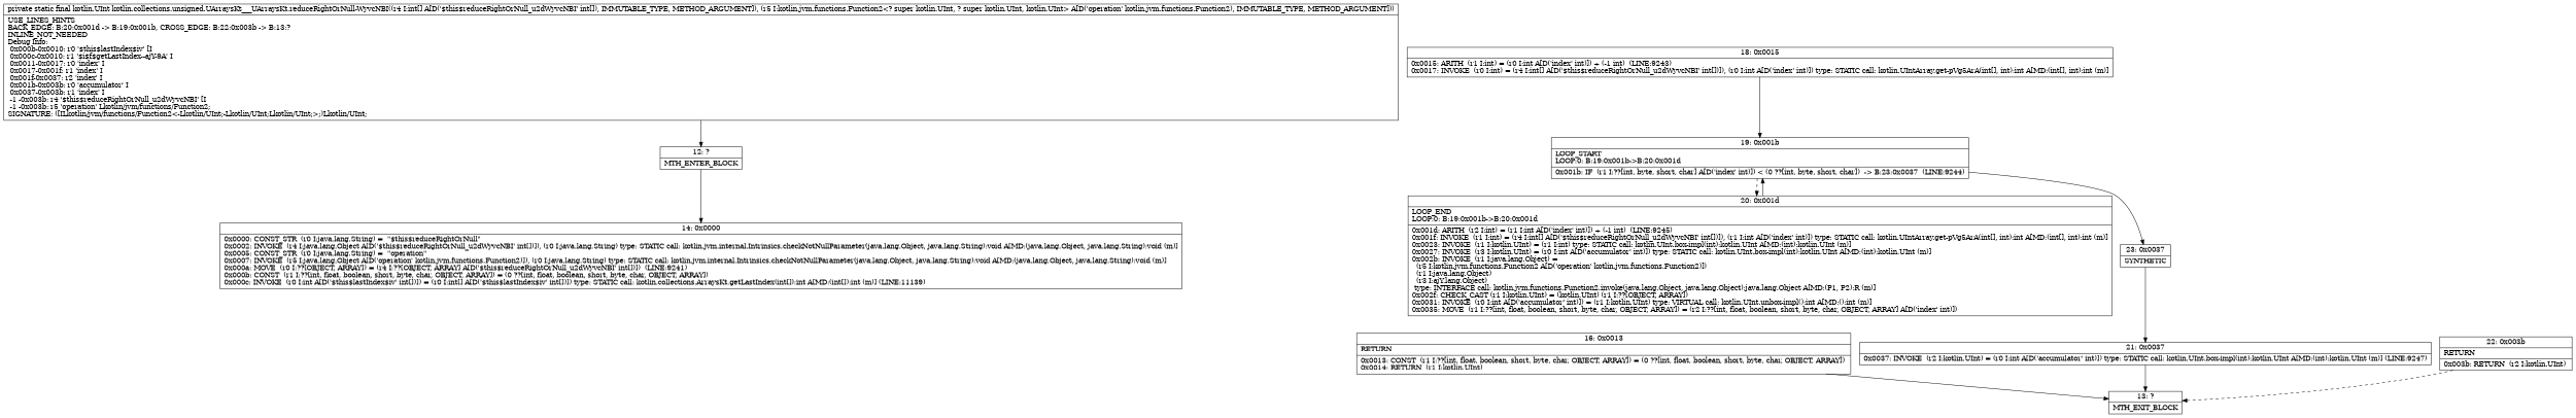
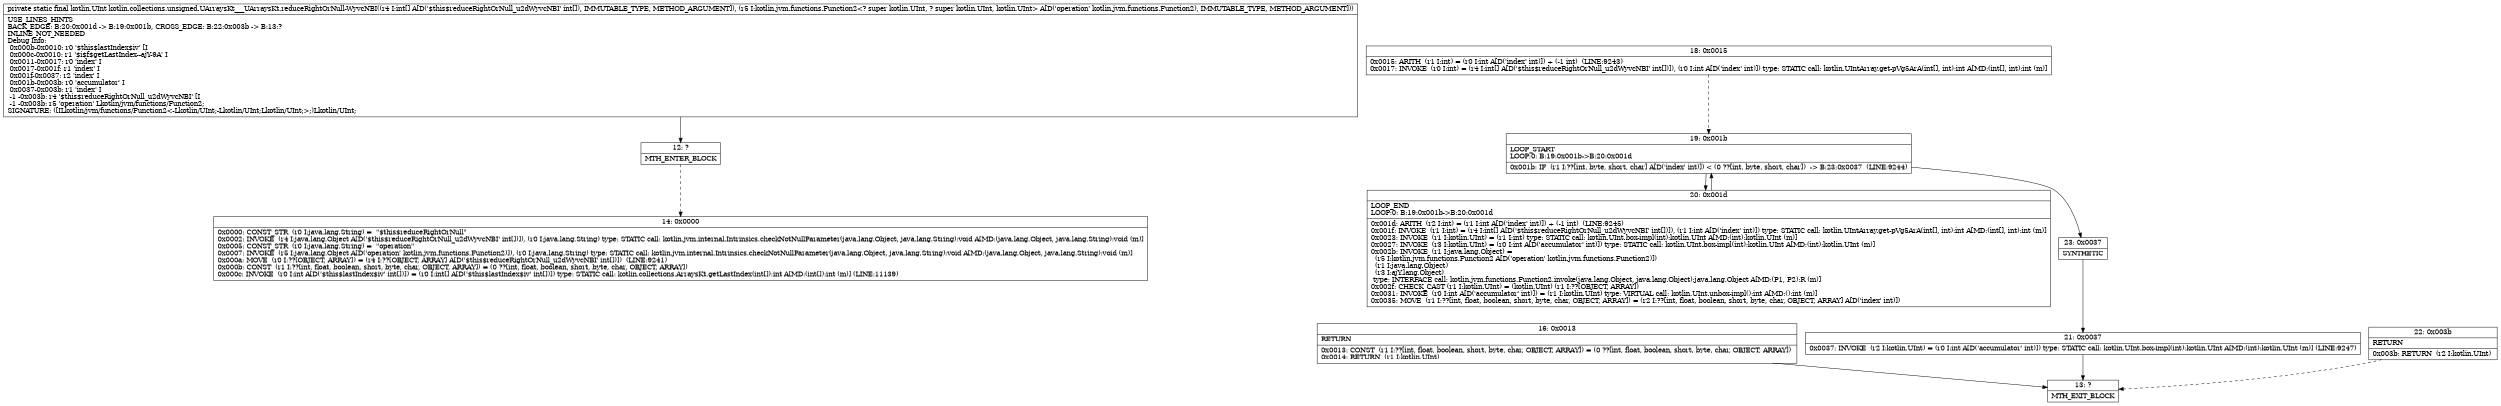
  digraph {
    node [shape=record]
    n1 [label="{12\:\ ?|MTH_ENTER_BLOCK\l}"]
    n2 [label="{14\:\ 0x0000|0x0000: CONST_STR  (r0 I:java.lang.String) =  \"$this$reduceRightOrNull\" \l0x0002: INVOKE  (r4 I:java.lang.Object A[D('$this$reduceRightOrNull_u2dWyvcNBI' int[])]), (r0 I:java.lang.String) type: STATIC call: kotlin.jvm.internal.Intrinsics.checkNotNullParameter(java.lang.Object, java.lang.String):void A[MD:(java.lang.Object, java.lang.String):void (m)]\l0x0005: CONST_STR  (r0 I:java.lang.String) =  \"operation\" \l0x0007: INVOKE  (r5 I:java.lang.Object A[D('operation' kotlin.jvm.functions.Function2)]), (r0 I:java.lang.String) type: STATIC call: kotlin.jvm.internal.Intrinsics.checkNotNullParameter(java.lang.Object, java.lang.String):void A[MD:(java.lang.Object, java.lang.String):void (m)]\l0x000a: MOVE  (r0 I:??[OBJECT, ARRAY]) = (r4 I:??[OBJECT, ARRAY] A[D('$this$reduceRightOrNull_u2dWyvcNBI' int[])])  (LINE:9241)\l0x000b: CONST  (r1 I:??[int, float, boolean, short, byte, char, OBJECT, ARRAY]) = (0 ??[int, float, boolean, short, byte, char, OBJECT, ARRAY]) \l0x000c: INVOKE  (r0 I:int A[D('$this$lastIndex$iv' int[])]) = (r0 I:int[] A[D('$this$lastIndex$iv' int[])]) type: STATIC call: kotlin.collections.ArraysKt.getLastIndex(int[]):int A[MD:(int[]):int (m)] (LINE:11139)\l}"]
    n3 [label="{16\:\ 0x0013|RETURN\l|0x0013: CONST  (r1 I:??[int, float, boolean, short, byte, char, OBJECT, ARRAY]) = (0 ??[int, float, boolean, short, byte, char, OBJECT, ARRAY]) \l0x0014: RETURN  (r1 I:kotlin.UInt) \l}"]
    n4 [label="{13\:\ ?|MTH_EXIT_BLOCK\l}"]
    n5 [label="{18\:\ 0x0015|0x0015: ARITH  (r1 I:int) = (r0 I:int A[D('index' int)]) + (\-1 int)  (LINE:9243)\l0x0017: INVOKE  (r0 I:int) = (r4 I:int[] A[D('$this$reduceRightOrNull_u2dWyvcNBI' int[])]), (r0 I:int A[D('index' int)]) type: STATIC call: kotlin.UIntArray.get\-pVg5ArA(int[], int):int A[MD:(int[], int):int (m)]\l}"]
    n6 [label="{19\:\ 0x001b|LOOP_START\lLOOP:0: B:19:0x001b\-\>B:20:0x001d\l|0x001b: IF  (r1 I:??[int, byte, short, char] A[D('index' int)]) \< (0 ??[int, byte, short, char])  \-\> B:23:0x0037  (LINE:9244)\l}"]
    n7 [label="{20\:\ 0x001d|LOOP_END\lLOOP:0: B:19:0x001b\-\>B:20:0x001d\l|0x001d: ARITH  (r2 I:int) = (r1 I:int A[D('index' int)]) + (\-1 int)  (LINE:9245)\l0x001f: INVOKE  (r1 I:int) = (r4 I:int[] A[D('$this$reduceRightOrNull_u2dWyvcNBI' int[])]), (r1 I:int A[D('index' int)]) type: STATIC call: kotlin.UIntArray.get\-pVg5ArA(int[], int):int A[MD:(int[], int):int (m)]\l0x0023: INVOKE  (r1 I:kotlin.UInt) = (r1 I:int) type: STATIC call: kotlin.UInt.box\-impl(int):kotlin.UInt A[MD:(int):kotlin.UInt (m)]\l0x0027: INVOKE  (r3 I:kotlin.UInt) = (r0 I:int A[D('accumulator' int)]) type: STATIC call: kotlin.UInt.box\-impl(int):kotlin.UInt A[MD:(int):kotlin.UInt (m)]\l0x002b: INVOKE  (r1 I:java.lang.Object) = \l  (r5 I:kotlin.jvm.functions.Function2 A[D('operation' kotlin.jvm.functions.Function2)])\l  (r1 I:java.lang.Object)\l  (r3 I:ajY.lang.Object)\l type: INTERFACE call: kotlin.jvm.functions.Function2.invoke(java.lang.Object, java.lang.Object):java.lang.Object A[MD:(P1, P2):R (m)]\l0x002f: CHECK_CAST (r1 I:kotlin.UInt) = (kotlin.UInt) (r1 I:??[OBJECT, ARRAY]) \l0x0031: INVOKE  (r0 I:int A[D('accumulator' int)]) = (r1 I:kotlin.UInt) type: VIRTUAL call: kotlin.UInt.unbox\-impl():int A[MD:():int (m)]\l0x0035: MOVE  (r1 I:??[int, float, boolean, short, byte, char, OBJECT, ARRAY]) = (r2 I:??[int, float, boolean, short, byte, char, OBJECT, ARRAY] A[D('index' int)]) \l}"]
    n8 [label="{23\:\ 0x0037|SYNTHETIC\l}"]
    n9 [label="{21\:\ 0x0037|0x0037: INVOKE  (r2 I:kotlin.UInt) = (r0 I:int A[D('accumulator' int)]) type: STATIC call: kotlin.UInt.box\-impl(int):kotlin.UInt A[MD:(int):kotlin.UInt (m)] (LINE:9247)\l}"]
    n10 [label="{22\:\ 0x003b|RETURN\l|0x003b: RETURN  (r2 I:kotlin.UInt) \l}"]
    n11 [label="{private static final kotlin.UInt kotlin.collections.unsigned.UArraysKt___UArraysKt.reduceRightOrNull\-WyvcNBI((r4 I:int[] A[D('$this$reduceRightOrNull_u2dWyvcNBI' int[]), IMMUTABLE_TYPE, METHOD_ARGUMENT]), (r5 I:kotlin.jvm.functions.Function2\<? super kotlin.UInt, ? super kotlin.UInt, kotlin.UInt\> A[D('operation' kotlin.jvm.functions.Function2), IMMUTABLE_TYPE, METHOD_ARGUMENT]))  | USE_LINES_HINTS\lBACK_EDGE: B:20:0x001d \-\> B:19:0x001b, CROSS_EDGE: B:22:0x003b \-\> B:13:?\lINLINE_NOT_NEEDED\lDebug Info:\l  0x000b\-0x0010: r0 '$this$lastIndex$iv' [I\l  0x000c\-0x0010: r1 '$i$f$getLastIndex\-\-ajY\-9A' I\l  0x0011\-0x0017: r0 'index' I\l  0x0017\-0x001f: r1 'index' I\l  0x001f\-0x0037: r2 'index' I\l  0x001b\-0x003b: r0 'accumulator' I\l  0x0037\-0x003b: r1 'index' I\l  \-1 \-0x003b: r4 '$this$reduceRightOrNull_u2dWyvcNBI' [I\l  \-1 \-0x003b: r5 'operation' Lkotlin\/jvm\/functions\/Function2;\lSIGNATURE: ([ILkotlin\/jvm\/functions\/Function2\<\-Lkotlin\/UInt;\-Lkotlin\/UInt;Lkotlin\/UInt;\>;)Lkotlin\/UInt;\l}"]
-   n1 -> n2
+   n1 -> n2 [style=dashed]
    n3 -> n4
-   n5 -> n6
-   n6 -> n7 [style=dashed]
+   n5 -> n6 [style=dashed]
+   n6 -> n7 [style=solid]
    n6 -> n8
    n7 -> n6
    n8 -> n9
    n9 -> n4
    n10 -> n4 [style=dashed]
    n11 -> n1
  }
